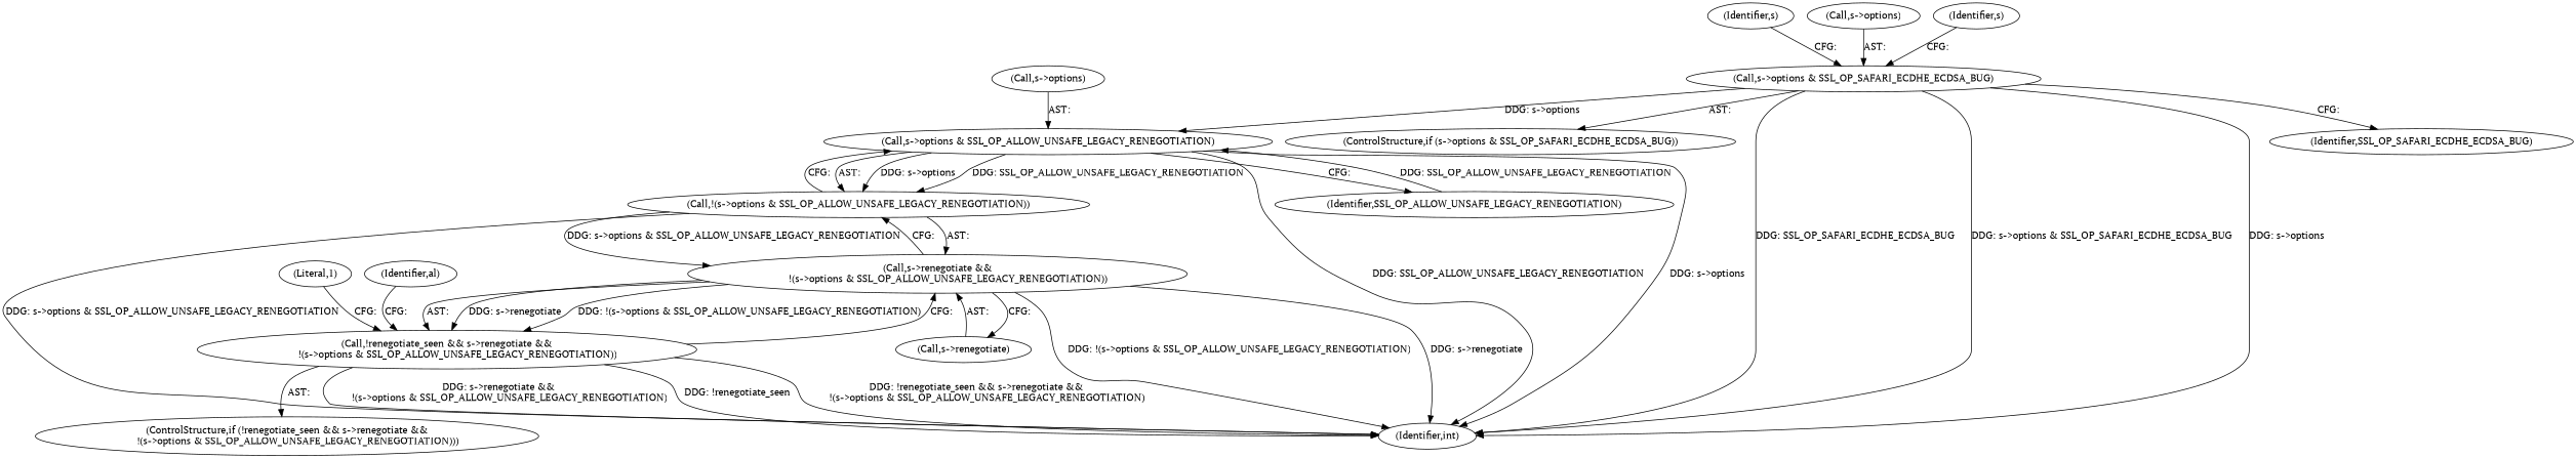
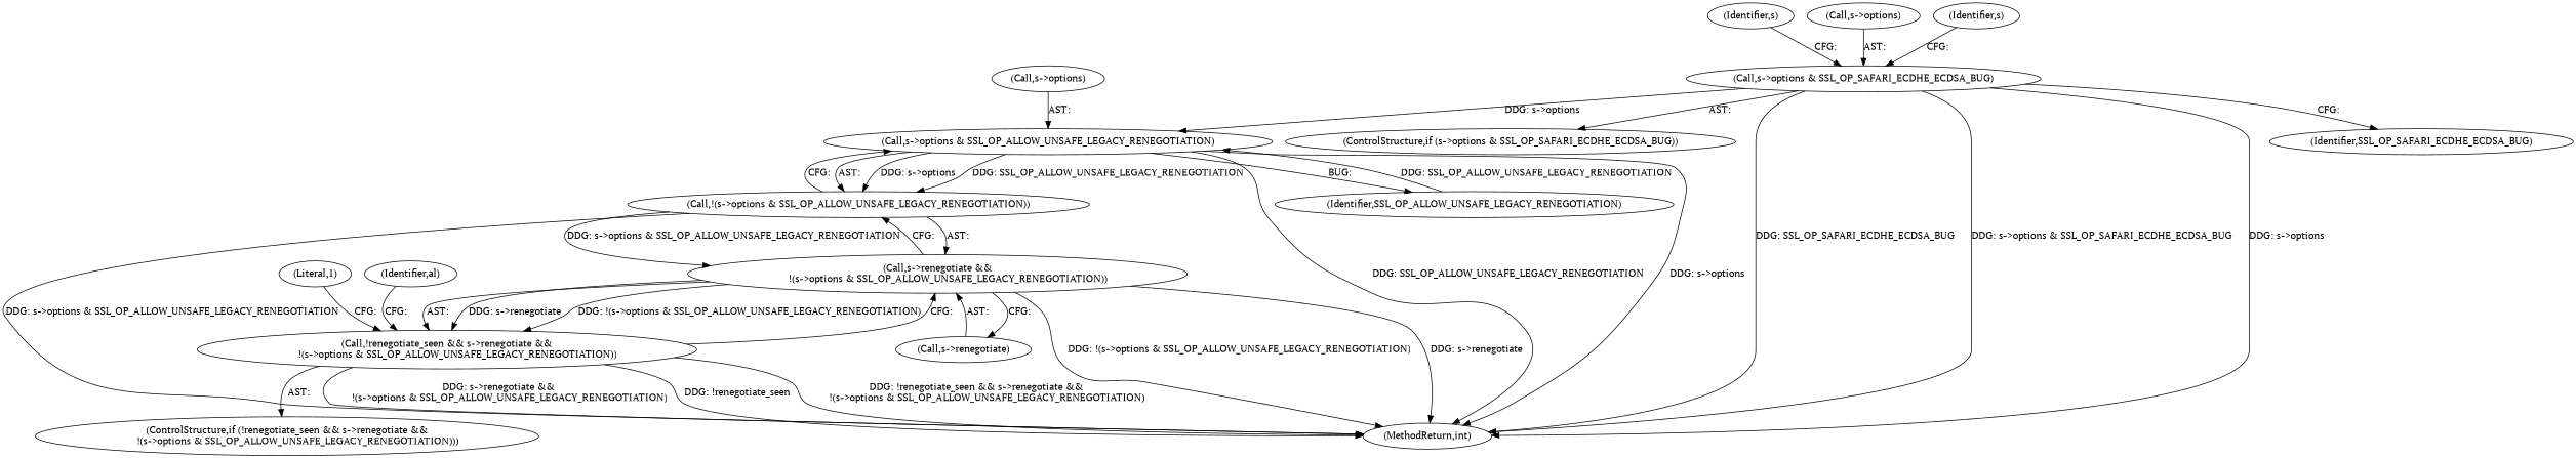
  digraph {
    fontname="PT Serif"
    node [fontname="PT Serif"]
    edge [fontname="PT Serif"]
    n1 [label="(Call,s->options & SSL_OP_SAFARI_ECDHE_ECDSA_BUG)"]
    n2 [label="(Call,s->options & SSL_OP_ALLOW_UNSAFE_LEGACY_RENEGOTIATION)"]
    n3 [label="(ControlStructure,if (s->options & SSL_OP_SAFARI_ECDHE_ECDSA_BUG))"]
-   n4 [label="(Identifier,int)"]
+   n4 [label="(MethodReturn,int)"]
    n5 [label="(Identifier,SSL_OP_SAFARI_ECDHE_ECDSA_BUG)"]
    n6 [label="(Call,!(s->options & SSL_OP_ALLOW_UNSAFE_LEGACY_RENEGOTIATION))"]
    n7 [label="(Identifier,SSL_OP_ALLOW_UNSAFE_LEGACY_RENEGOTIATION)"]
    n8 [label="(Call,s->renegotiate &&\n        !(s->options & SSL_OP_ALLOW_UNSAFE_LEGACY_RENEGOTIATION))"]
    n9 [label="(Call,!renegotiate_seen && s->renegotiate &&\n        !(s->options & SSL_OP_ALLOW_UNSAFE_LEGACY_RENEGOTIATION))"]
    n10 [label="(Call,s->renegotiate)"]
    n11 [label="(ControlStructure,if (!renegotiate_seen && s->renegotiate &&\n        !(s->options & SSL_OP_ALLOW_UNSAFE_LEGACY_RENEGOTIATION)))"]
    n12 [label="(Identifier,s)"]
    n13 [label="(Call,s->options)"]
    n14 [label="(Literal,1)"]
    n15 [label="(Call,s->options)"]
    n16 [label="(Identifier,s)"]
    n17 [label="(Identifier,al)"]
    n1 -> n2 [label="DDG: s->options"]
    n1 -> n3 [label="AST: "]
    n1 -> n4 [label="DDG: s->options"]
    n1 -> n4 [label="DDG: SSL_OP_SAFARI_ECDHE_ECDSA_BUG"]
    n1 -> n4 [label="DDG: s->options & SSL_OP_SAFARI_ECDHE_ECDSA_BUG"]
    n1 -> n5 [label="CFG: "]
    n2 -> n4 [label="DDG: SSL_OP_ALLOW_UNSAFE_LEGACY_RENEGOTIATION"]
    n2 -> n4 [label="DDG: s->options"]
    n2 -> n6 [label="AST: "]
    n2 -> n6 [label="DDG: s->options"]
    n2 -> n6 [label="DDG: SSL_OP_ALLOW_UNSAFE_LEGACY_RENEGOTIATION"]
-   n2 -> n7 [label="CFG: "]
+   n2 -> n7 [label="BUG: "]
    n6 -> n2 [label="CFG: "]
    n6 -> n4 [label="DDG: s->options & SSL_OP_ALLOW_UNSAFE_LEGACY_RENEGOTIATION"]
    n6 -> n8 [label="AST: "]
    n6 -> n8 [label="DDG: s->options & SSL_OP_ALLOW_UNSAFE_LEGACY_RENEGOTIATION"]
    n7 -> n2 [label="DDG: SSL_OP_ALLOW_UNSAFE_LEGACY_RENEGOTIATION"]
    n8 -> n4 [label="DDG: !(s->options & SSL_OP_ALLOW_UNSAFE_LEGACY_RENEGOTIATION)"]
    n8 -> n4 [label="DDG: s->renegotiate"]
    n8 -> n6 [label="CFG: "]
    n8 -> n9 [label="AST: "]
    n8 -> n9 [label="DDG: s->renegotiate"]
    n8 -> n9 [label="DDG: !(s->options & SSL_OP_ALLOW_UNSAFE_LEGACY_RENEGOTIATION)"]
    n8 -> n10 [label="CFG: "]
    n9 -> n4 [label="DDG: s->renegotiate &&\n        !(s->options & SSL_OP_ALLOW_UNSAFE_LEGACY_RENEGOTIATION)"]
    n9 -> n4 [label="DDG: !renegotiate_seen"]
    n9 -> n4 [label="DDG: !renegotiate_seen && s->renegotiate &&\n        !(s->options & SSL_OP_ALLOW_UNSAFE_LEGACY_RENEGOTIATION)"]
    n9 -> n8 [label="CFG: "]
    n9 -> n11 [label="AST: "]
    n10 -> n8 [label="AST: "]
    n12 -> n1 [label="CFG: "]
    n13 -> n2 [label="AST: "]
    n14 -> n9 [label="CFG: "]
    n15 -> n1 [label="AST: "]
    n16 -> n1 [label="CFG: "]
    n17 -> n9 [label="CFG: "]
  }
